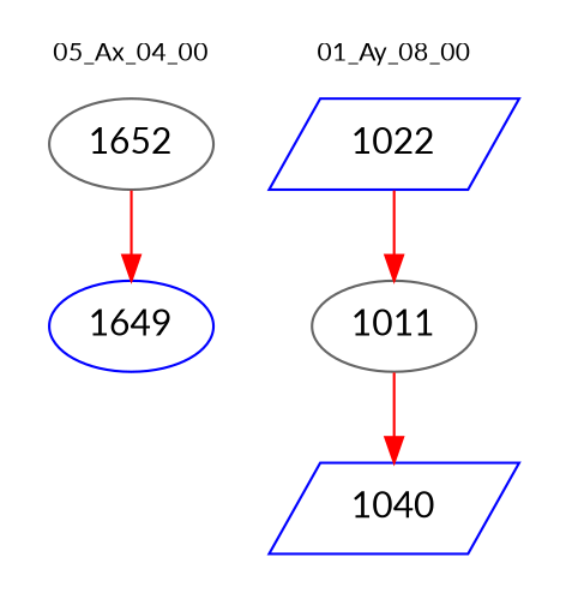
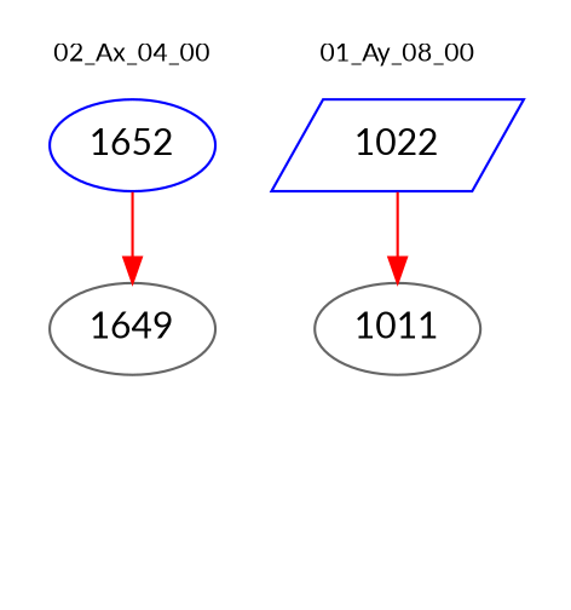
  digraph {
    fontname=Lato
    node [color=gray40 fontname=Lato shape=ellipse]
    edge [color=red fontname=Lato]
-   n1 [label=1652]
-   n2 [color=blue label=1649]
+   n1 [color=blue label=1652]
+   n2 [label=1649]
    n3 [color=blue label=1022 shape=parallelogram]
    n4 [label=1011]
-   n5 [color=blue label=1040 shape=parallelogram]
    subgraph cluster_1 {
      color=white
      fontsize=10
-     label="05_Ax_04_00"
+     label="02_Ax_04_00"
      n1
      n2
    }
    subgraph cluster_2 {
      color=white
      fontsize=10
      label="01_Ay_08_00"
      n3
      n4
-     n5
    }
    n1 -> n2
    n3 -> n4
-   n4 -> n5
  }
